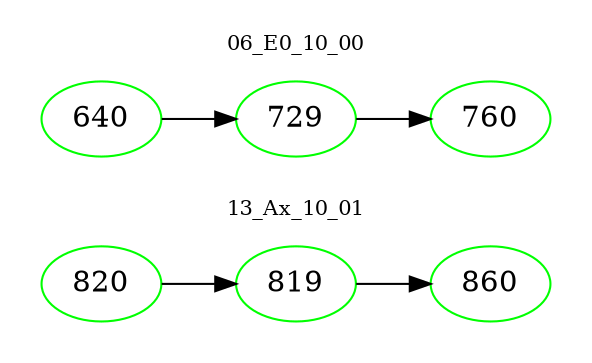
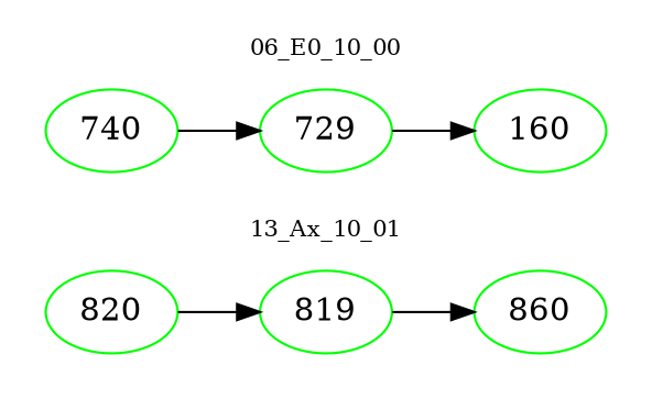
  digraph {
    rankdir=LR
    node [color=green]
    edge [color=black]
    n1 [label=820]
    n2 [label=819]
    n3 [label=860]
-   n4 [label=640]
+   n4 [label=740]
    n5 [label=729]
-   n6 [label=760]
+   n6 [label=160]
    subgraph cluster_1 {
      color=white
      fontsize=10
      label="13_Ax_10_01"
      n1
      n2
      n3
    }
    subgraph cluster_2 {
      color=white
      fontsize=10
      label="06_E0_10_00"
      n4
      n5
      n6
    }
    n1 -> n2
    n2 -> n3
    n4 -> n5
    n5 -> n6
  }
